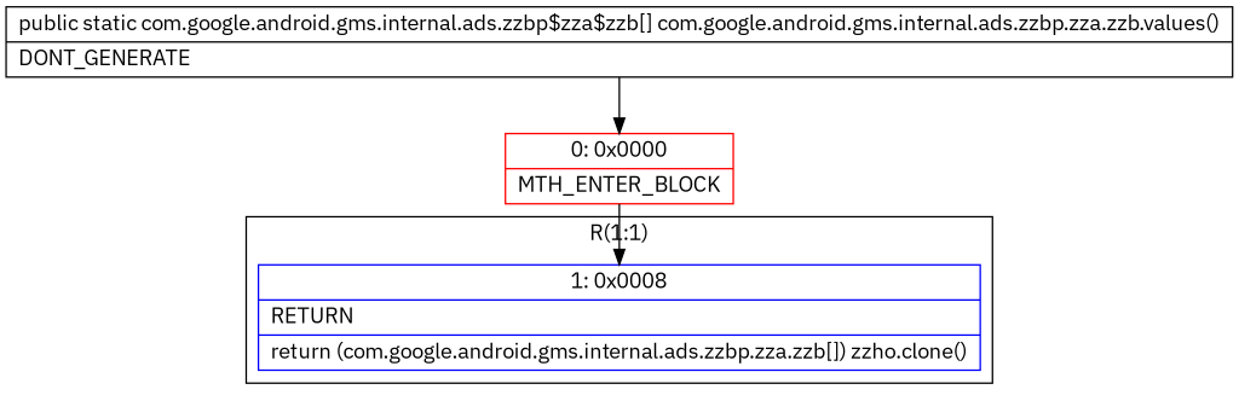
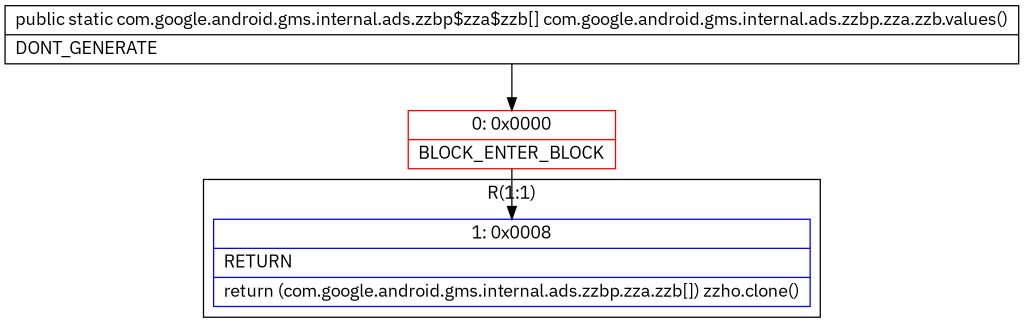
  digraph {
    fontname="IBM Plex Sans"
    node [shape=record fontname="IBM Plex Sans"]
    edge [fontname="IBM Plex Sans"]
    n1 [color=blue label="{1\:\ 0x0008|RETURN\l|return (com.google.android.gms.internal.ads.zzbp.zza.zzb[]) zzho.clone()\l}"]
-   n2 [color=red label="{0\:\ 0x0000|MTH_ENTER_BLOCK\l}"]
+   n2 [color=red label="{0\:\ 0x0000|BLOCK_ENTER_BLOCK\l}"]
    n3 [label="{public static com.google.android.gms.internal.ads.zzbp$zza$zzb[] com.google.android.gms.internal.ads.zzbp.zza.zzb.values()  | DONT_GENERATE\l}"]
    subgraph cluster_1 {
      label="R(1:1)"
      n1
    }
    n2 -> n1
    n3 -> n2
  }
